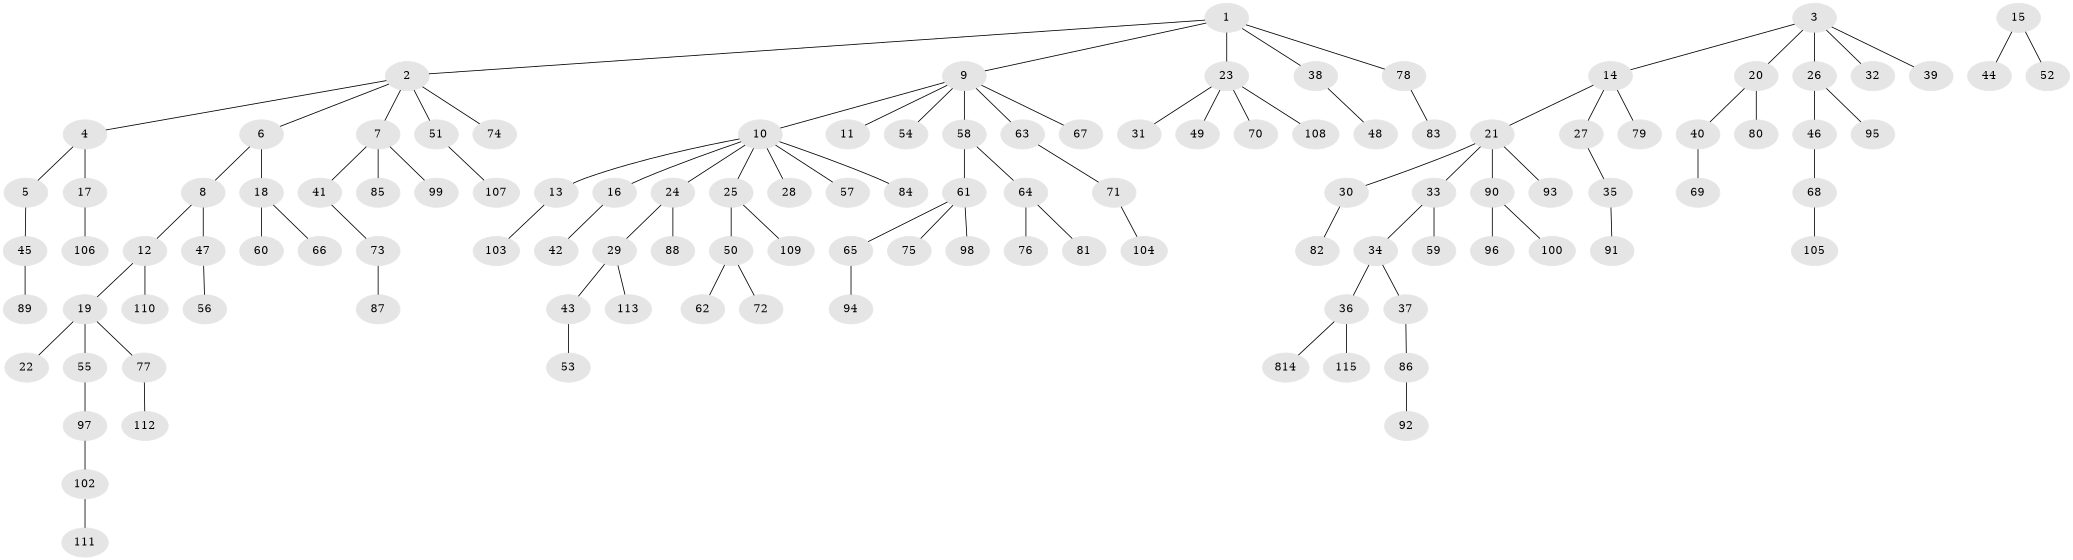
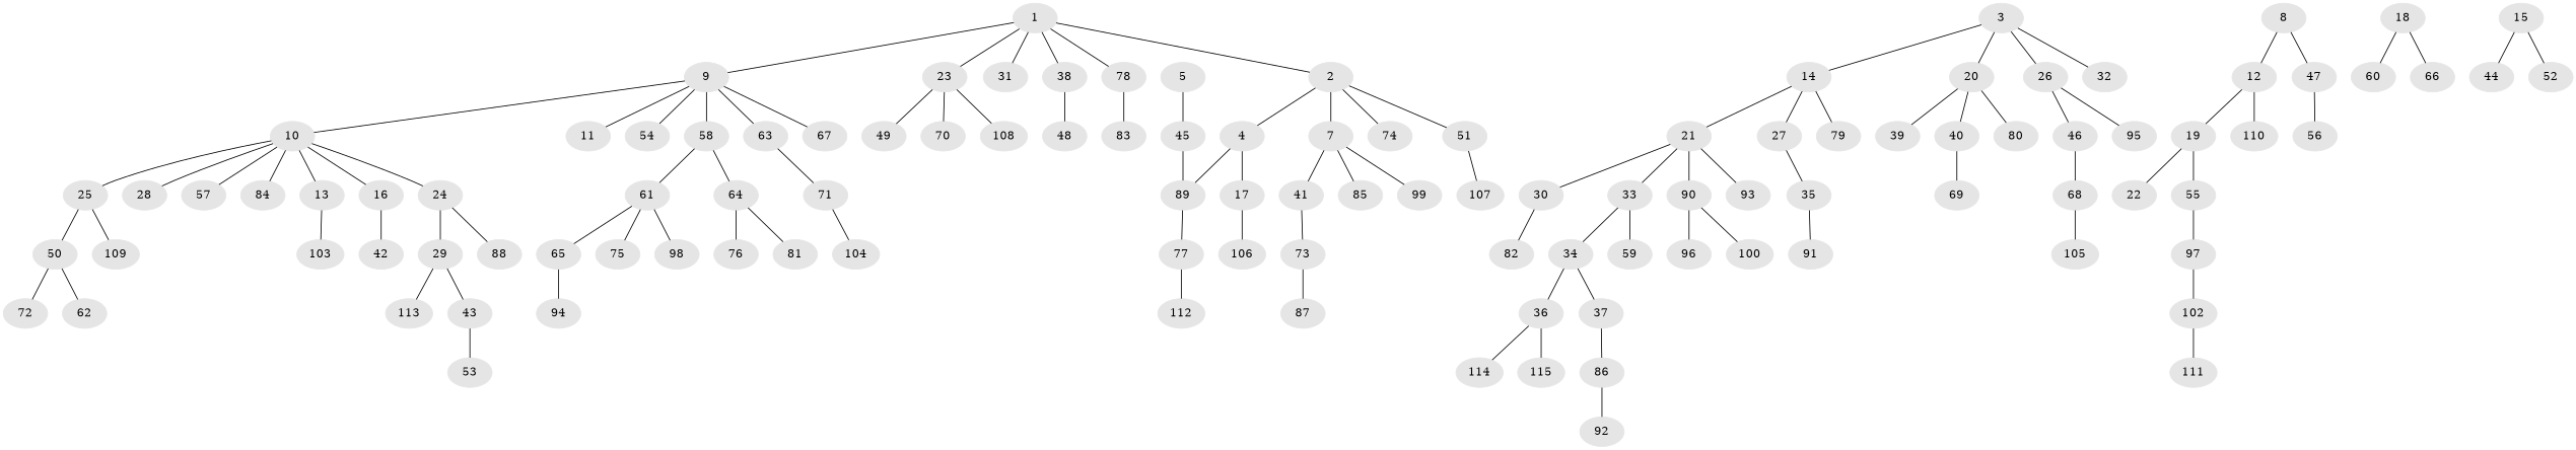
  graph {
    node [color=gray90 style=filled]
    1
    2
    9
    23
    31
    38
    78
    4
-   6
    7
    51
    74
    3
    14
    20
    26
    32
    39
    10
    11
    54
    58
    63
    67
    49
    70
    108
    48
    83
    5
    17
    8
    18
    41
    85
    99
    107
    21
    27
    79
    40
    80
    46
    95
    45
    89
    12
    47
    106
    60
    66
    73
    19
    110
    56
    13
    16
    24
    25
    28
    57
    84
    61
    64
    71
    103
    42
    29
    88
    50
    109
    15
    44
    52
    22
    55
    77
    30
    33
    90
    93
    35
    97
    112
    69
    82
    34
    59
    96
    100
    43
    113
    62
    72
    68
    91
    53
    36
    37
-   114 [label=814]
+   114
    115
    86
    92
    87
    105
    102
    65
    75
    98
    76
    81
    94
    104
    111
    1 -- 2
    1 -- 9
    1 -- 23
-   23 -- 31
+   1 -- 31
    1 -- 38
    1 -- 78
    2 -- 4
-   2 -- 6
    2 -- 7
    2 -- 51
    2 -- 74
    9 -- 10
    9 -- 11
    9 -- 54
    9 -- 58
    9 -- 63
    9 -- 67
    23 -- 49
    23 -- 70
    23 -- 108
    38 -- 48
    78 -- 83
-   4 -- 5
+   4 -- 89
    4 -- 17
-   6 -- 8
-   6 -- 18
    7 -- 41
    7 -- 85
    7 -- 99
    51 -- 107
    3 -- 14
    3 -- 20
    3 -- 26
    3 -- 32
-   3 -- 39
+   20 -- 39
    14 -- 21
    14 -- 27
    14 -- 79
    20 -- 40
    20 -- 80
    26 -- 46
    26 -- 95
    10 -- 13
    10 -- 16
    10 -- 24
    10 -- 25
    10 -- 28
    10 -- 57
    10 -- 84
    58 -- 61
    58 -- 64
    63 -- 71
    5 -- 45
    17 -- 106
    8 -- 12
    8 -- 47
    18 -- 60
    18 -- 66
    41 -- 73
    21 -- 30
    21 -- 33
    21 -- 90
    21 -- 93
    27 -- 35
    40 -- 69
    46 -- 68
    45 -- 89
    12 -- 19
    12 -- 110
    47 -- 56
    73 -- 87
    19 -- 22
    19 -- 55
-   19 -- 77
+   89 -- 77
    13 -- 103
    16 -- 42
    24 -- 29
    24 -- 88
    25 -- 50
    25 -- 109
    61 -- 65
    61 -- 75
    61 -- 98
    64 -- 76
    64 -- 81
    71 -- 104
    29 -- 43
    29 -- 113
    50 -- 62
    50 -- 72
    15 -- 44
    15 -- 52
    55 -- 97
    77 -- 112
    30 -- 82
    33 -- 34
    33 -- 59
    90 -- 96
    90 -- 100
    35 -- 91
    97 -- 102
    34 -- 36
    34 -- 37
    43 -- 53
    68 -- 105
    36 -- 114
    36 -- 115
    37 -- 86
    86 -- 92
    102 -- 111
    65 -- 94
  }
